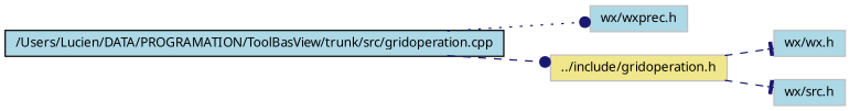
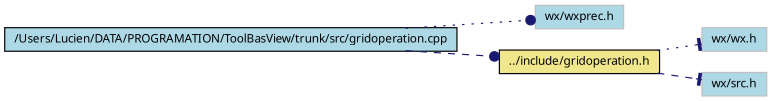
  digraph {
    rankdir=LR
    node [color=grey75 fillcolor=lightblue fontname="FreeSans.ttf" fontsize=10 shape=record style=filled]
    edge [arrowhead=dot color=midnightblue fontname="FreeSans.ttf" fontsize=10 labelfontname="FreeSans.ttf" labelfontsize=10 style=dotted]
    n1 [color=black fontcolor=black height=0.2 label="/Users/Lucien/DATA/PROGRAMATION/ToolBasView/trunk/src/gridoperation.cpp" width=0.4]
    n2 [height=0.2 label="wx/wxprec.h" width=0.4]
-   n3 [fillcolor=khaki height=0.2 label="../include/gridoperation.h" width=0.4]
+   n3 [color=black fillcolor=khaki height=0.2 label="../include/gridoperation.h" width=0.4]
    n4 [height=0.2 label="wx/wx.h" width=0.4]
    n5 [height=0.2 label="wx/src.h" width=0.4]
    n1 -> n2
    n1 -> n3 [style=dashed]
-   n3 -> n4 [arrowhead=tee style=dashed]
+   n3 -> n4 [arrowhead=tee]
    n3 -> n5 [arrowhead=tee style=dashed]
  }
